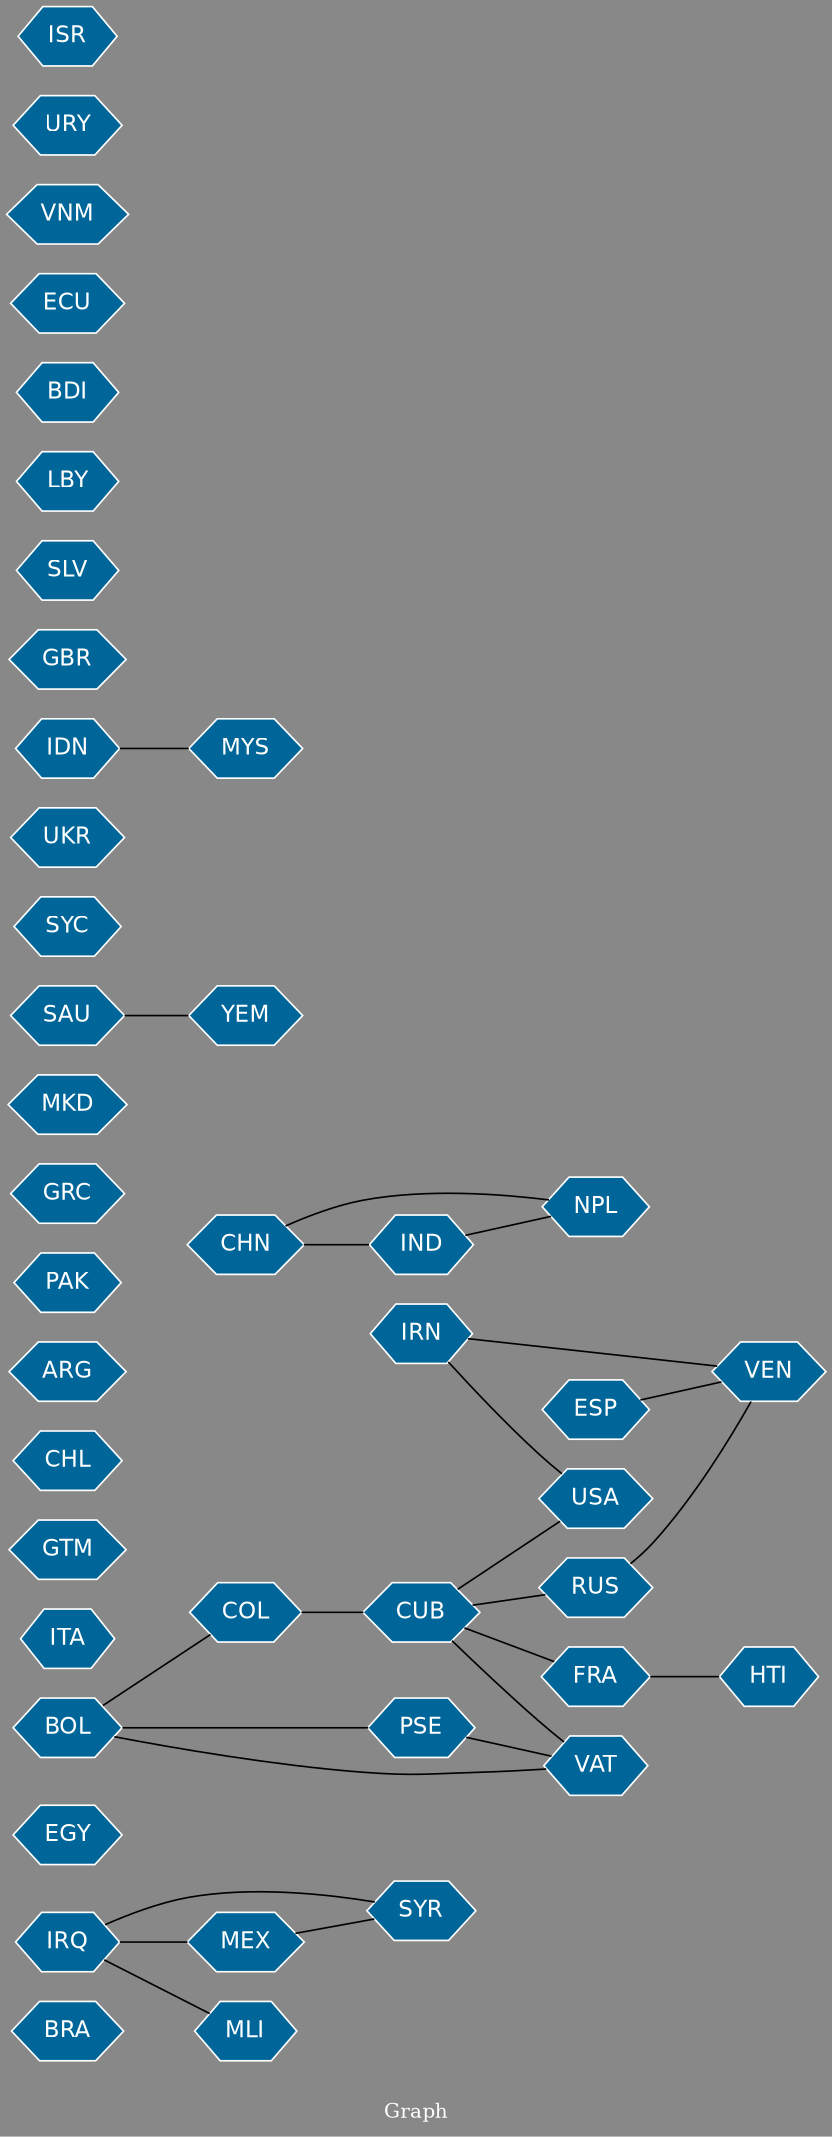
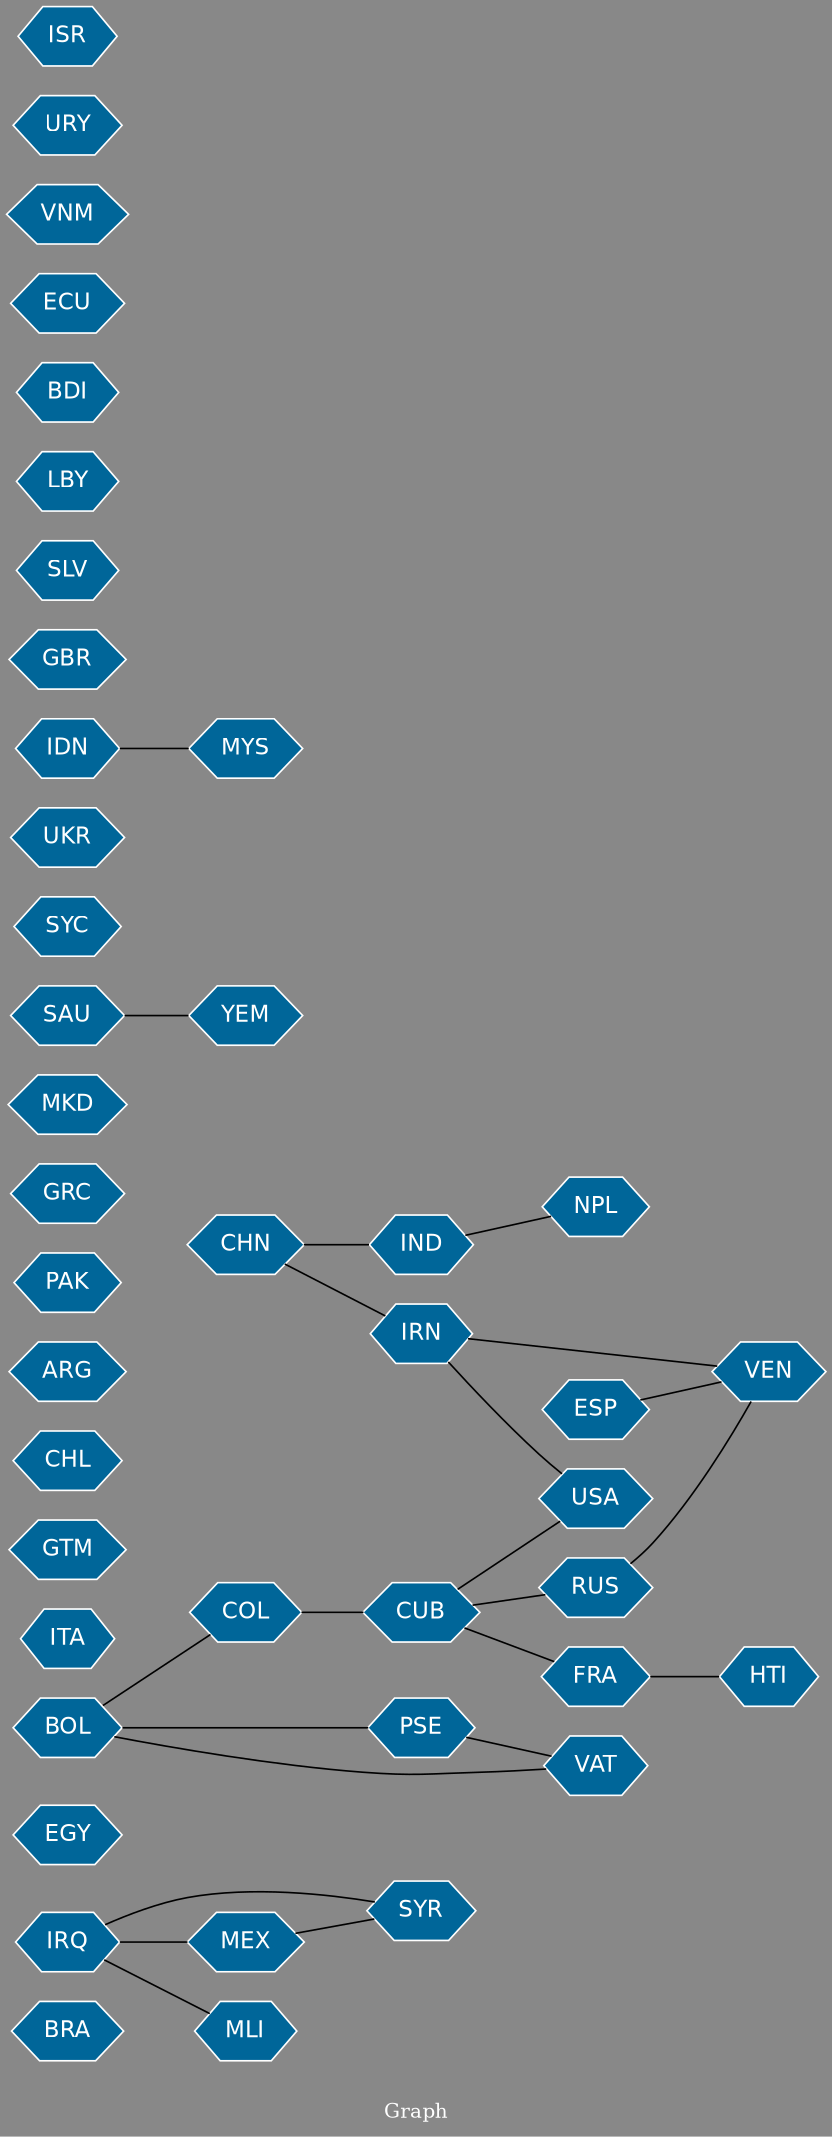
  graph {
    bgcolor="#888888"
    fontcolor=white
    fontsize=12
    label="Graph"
    rankdir=LR
    node [color=white fillcolor="#006699" fontcolor=white fontname=Helvetica shape=hexagon style=filled]
    edge [arrowhead=open color=black fontcolor=white fontname=Courier fontsize=12 weight=1]
    n1 [label=BRA]
    n2 [label=SYR]
    n3 [label=EGY]
    n4 [label=USA]
    n5 [label=RUS]
    n6 [label=VEN]
    n7 [label=FRA]
    n8 [label=HTI]
    n9 [label=CUB]
    n10 [label=VAT]
    n11 [label=ITA]
    n12 [label=IRQ]
    n13 [label=MEX]
    n14 [label=MLI]
    n15 [label=GTM]
    n16 [label=ESP]
    n17 [label=NPL]
    n18 [label=CHL]
    n19 [label=ARG]
    n20 [label=IRN]
    n21 [label=IND]
    n22 [label=PAK]
    n23 [label=COL]
    n24 [label=GRC]
    n25 [label=MKD]
    n26 [label=SAU]
    n27 [label=YEM]
    n28 [label=SYC]
    n29 [label=PSE]
    n30 [label=UKR]
    n31 [label=IDN]
    n32 [label=MYS]
    n33 [label=GBR]
    n34 [label=BOL]
    n35 [label=CHN]
    n36 [label=SLV]
    n37 [label=LBY]
    n38 [label=BDI]
    n39 [label=ECU]
    n40 [label=VNM]
    n41 [label=URY]
    n42 [label=ISR]
    n5 -- n6
    n7 -- n8
    n9 -- n4 [weight=2]
    n9 -- n5
    n9 -- n7
-   n9 -- n10
    n12 -- n2
    n12 -- n13
    n12 -- n14
    n13 -- n2
    n16 -- n6
    n20 -- n4
    n20 -- n6 [weight=2]
    n21 -- n17
    n23 -- n9 [weight=2]
    n26 -- n27
    n29 -- n10 [weight=2]
    n31 -- n32
    n34 -- n10
    n34 -- n23
    n34 -- n29
-   n35 -- n17
+   n35 -- n20
    n35 -- n21
  }
